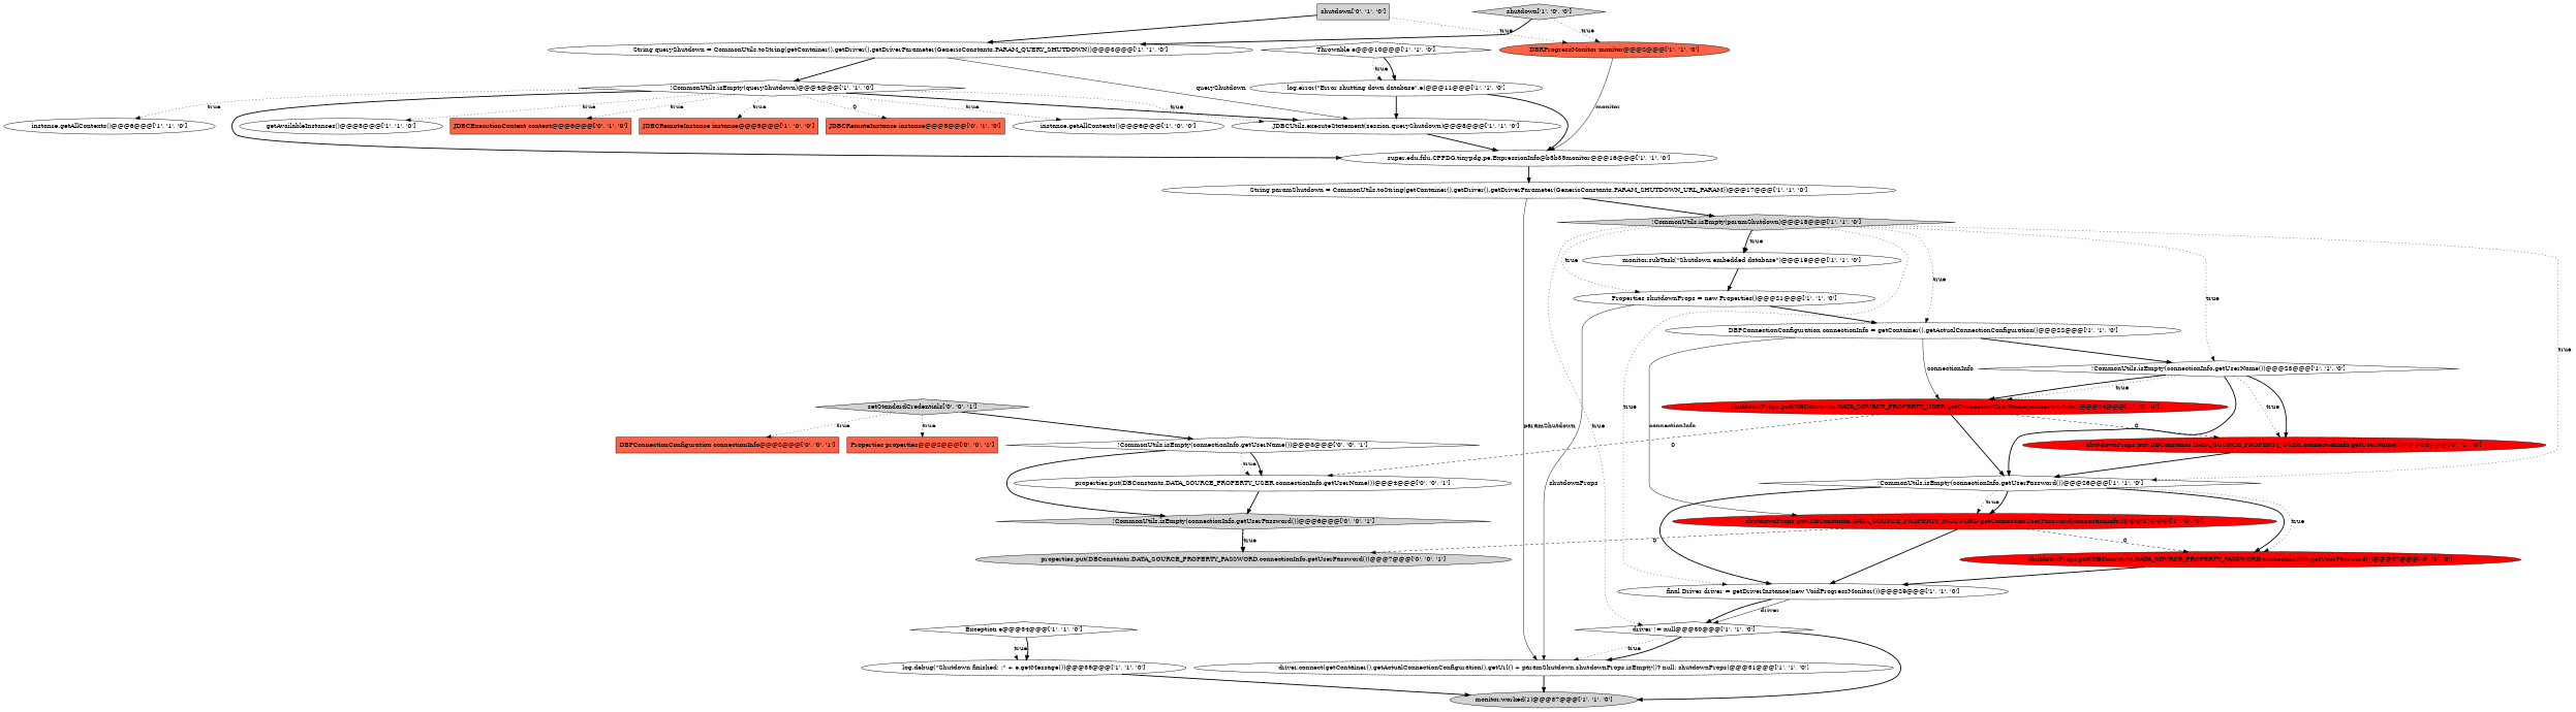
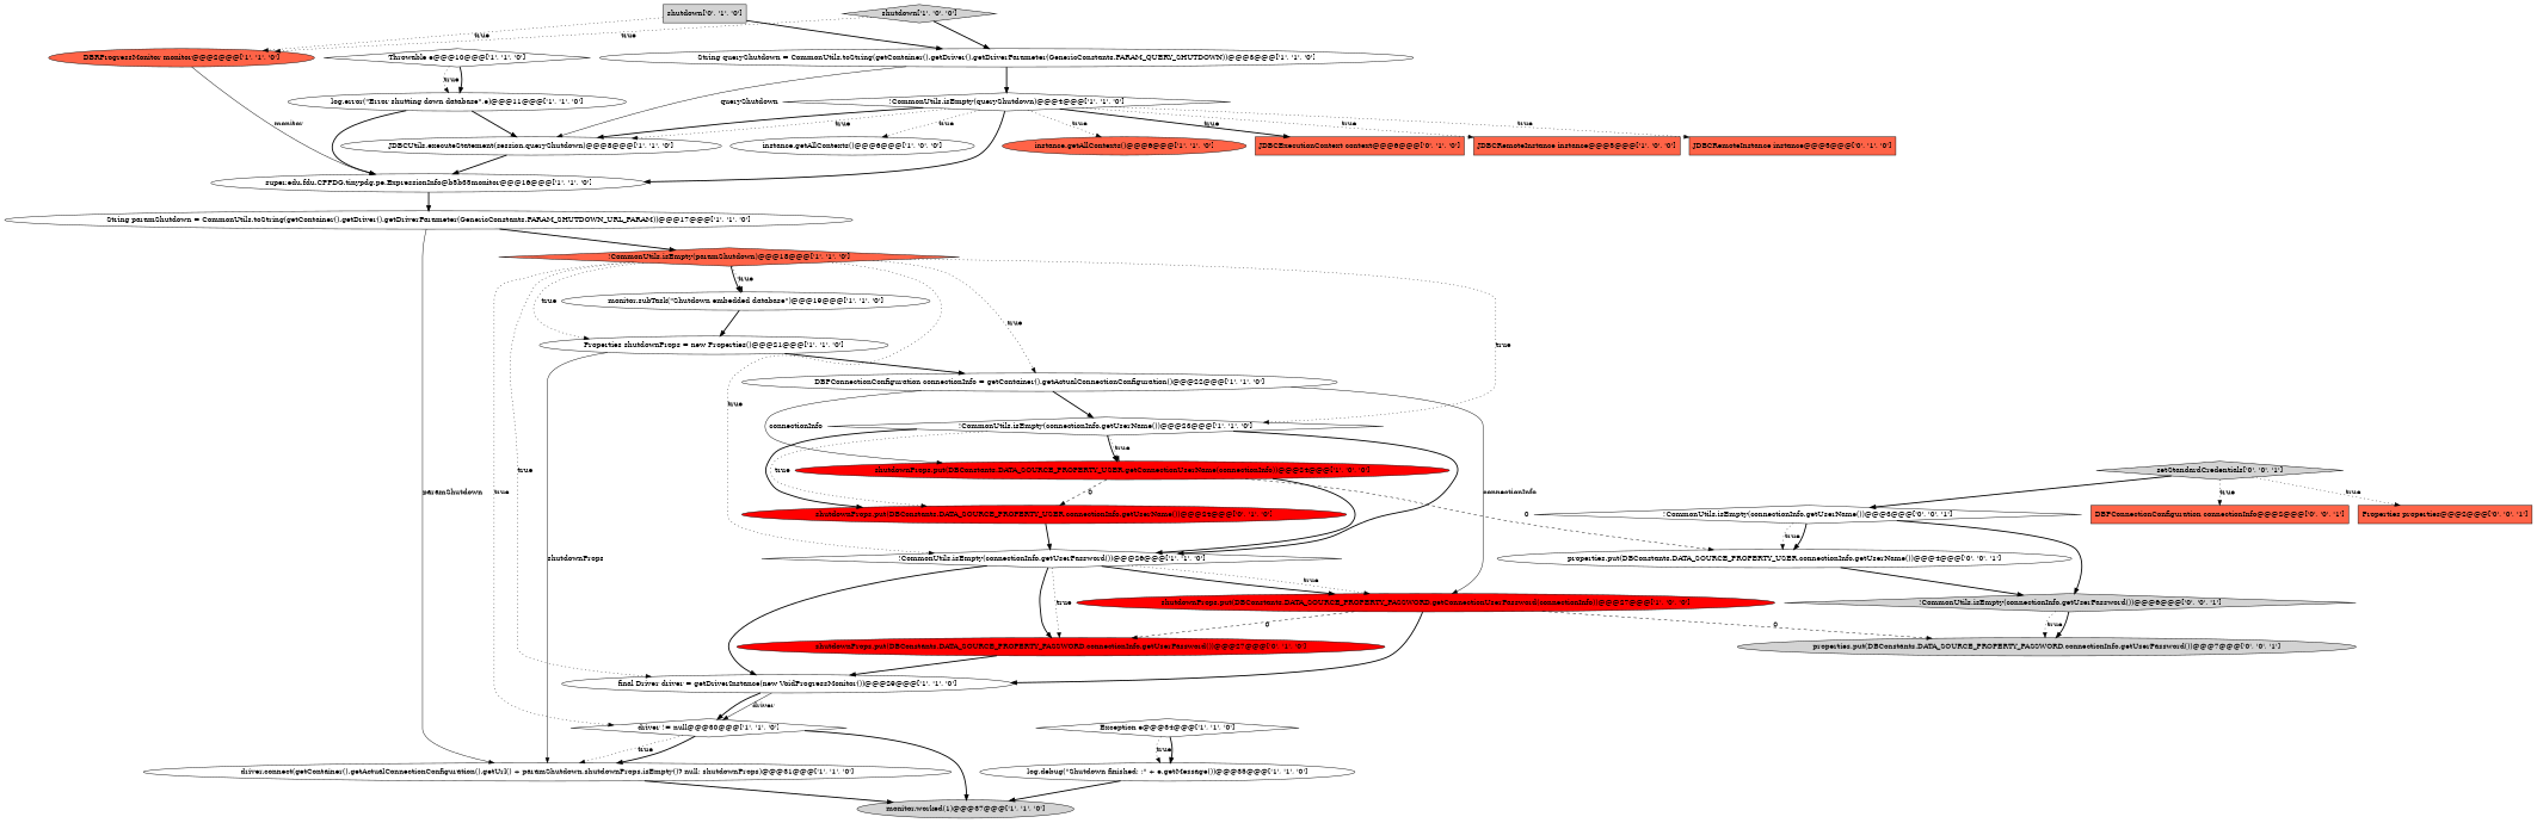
  digraph {
    node [fillcolor=white shape=ellipse style=filled]
    edge [style=bold]
    n1 [label="String paramShutdown = CommonUtils.toString(getContainer().getDriver().getDriverParameter(GenericConstants.PARAM_SHUTDOWN_URL_PARAM))@@@17@@@['1', '1', '0']"]
    n2 [label="driver.connect(getContainer().getActualConnectionConfiguration().getUrl() + paramShutdown,shutdownProps.isEmpty()? null: shutdownProps)@@@31@@@['1', '1', '0']"]
-   n3 [fillcolor=lightgray label="!CommonUtils.isEmpty(paramShutdown)@@@18@@@['1', '1', '0']" shape=diamond]
+   n3 [fillcolor=tomato label="!CommonUtils.isEmpty(paramShutdown)@@@18@@@['1', '1', '0']" shape=diamond]
    n4 [fillcolor=lightgray label="monitor.worked(1)@@@37@@@['1', '1', '0']"]
    n5 [label="Properties shutdownProps = new Properties()@@@21@@@['1', '1', '0']"]
    n6 [label="DBPConnectionConfiguration connectionInfo = getContainer().getActualConnectionConfiguration()@@@22@@@['1', '1', '0']"]
    n7 [label="!CommonUtils.isEmpty(connectionInfo.getUserPassword())@@@26@@@['1', '1', '0']" shape=diamond]
    n8 [label="final Driver driver = getDriverInstance(new VoidProgressMonitor())@@@29@@@['1', '1', '0']"]
    n9 [label="!CommonUtils.isEmpty(connectionInfo.getUserName())@@@23@@@['1', '1', '0']" shape=diamond]
    n10 [label="driver != null@@@30@@@['1', '1', '0']" shape=diamond]
    n11 [label="monitor.subTask(\"Shutdown embedded database\")@@@19@@@['1', '1', '0']"]
    n12 [fillcolor=red label="shutdownProps.put(DBConstants.DATA_SOURCE_PROPERTY_PASSWORD,getConnectionUserPassword(connectionInfo))@@@27@@@['1', '0', '0']"]
    n13 [fillcolor=red label="shutdownProps.put(DBConstants.DATA_SOURCE_PROPERTY_USER,getConnectionUserName(connectionInfo))@@@24@@@['1', '0', '0']"]
    n14 [fillcolor=red label="shutdownProps.put(DBConstants.DATA_SOURCE_PROPERTY_PASSWORD,connectionInfo.getUserPassword())@@@27@@@['0', '1', '0']"]
    n15 [fillcolor=lightgray label="properties.put(DBConstants.DATA_SOURCE_PROPERTY_PASSWORD,connectionInfo.getUserPassword())@@@7@@@['0', '0', '1']"]
    n16 [fillcolor=red label="shutdownProps.put(DBConstants.DATA_SOURCE_PROPERTY_USER,connectionInfo.getUserName())@@@24@@@['0', '1', '0']"]
    n17 [label="properties.put(DBConstants.DATA_SOURCE_PROPERTY_USER,connectionInfo.getUserName())@@@4@@@['0', '0', '1']"]
-   n18 [label="instance.getAllContexts()@@@6@@@['1', '1', '0']"]
+   n18 [fillcolor=tomato label="instance.getAllContexts()@@@6@@@['1', '1', '0']"]
    n19 [label="JDBCUtils.executeStatement(session,queryShutdown)@@@8@@@['1', '1', '0']"]
    n20 [label="super.edu.fdu.CPPDG.tinypdg.pe.ExpressionInfo@b5b35monitor@@@16@@@['1', '1', '0']"]
    n21 [label="log.debug(\"Shutdown finished: :\" + e.getMessage())@@@35@@@['1', '1', '0']"]
    n22 [label="String queryShutdown = CommonUtils.toString(getContainer().getDriver().getDriverParameter(GenericConstants.PARAM_QUERY_SHUTDOWN))@@@3@@@['1', '1', '0']"]
    n23 [label="!CommonUtils.isEmpty(queryShutdown)@@@4@@@['1', '1', '0']" shape=diamond]
-   n24 [label="getAvailableInstances()@@@5@@@['1', '1', '0']"]
    n25 [fillcolor=tomato label="JDBCExecutionContext context@@@6@@@['0', '1', '0']" shape=box]
    n26 [fillcolor=tomato label="JDBCRemoteInstance instance@@@5@@@['1', '0', '0']" shape=box]
    n27 [fillcolor=tomato label="JDBCRemoteInstance instance@@@5@@@['0', '1', '0']" shape=box]
    n28 [label="instance.getAllContexts()@@@6@@@['1', '0', '0']"]
    n29 [label="!CommonUtils.isEmpty(connectionInfo.getUserName())@@@3@@@['0', '0', '1']" shape=diamond]
    n30 [fillcolor=lightgray label="!CommonUtils.isEmpty(connectionInfo.getUserPassword())@@@6@@@['0', '0', '1']" shape=diamond]
    n31 [fillcolor=tomato label="DBRProgressMonitor monitor@@@2@@@['1', '1', '0']"]
    n32 [label="log.error(\"Error shutting down database\",e)@@@11@@@['1', '1', '0']"]
    n33 [fillcolor=lightgray label="shutdown['0', '1', '0']" shape=box]
    n34 [fillcolor=lightgray label="setStandardCredentials['0', '0', '1']" shape=diamond]
    n35 [fillcolor=tomato label="DBPConnectionConfiguration connectionInfo@@@2@@@['0', '0', '1']" shape=box]
    n36 [fillcolor=tomato label="Properties properties@@@2@@@['0', '0', '1']" shape=box]
    n37 [label="Exception e@@@34@@@['1', '1', '0']" shape=diamond]
    n38 [fillcolor=lightgray label="shutdown['1', '0', '0']" shape=diamond]
    n39 [label="Throwable e@@@10@@@['1', '1', '0']" shape=diamond]
    n1 -> n2 [label=paramShutdown style=solid]
    n1 -> n3
    n2 -> n4
    n3 -> n5 [label=true style=dotted]
    n3 -> n6 [label=true style=dotted]
    n3 -> n7 [label=true style=dotted]
    n3 -> n8 [label=true style=dotted]
    n3 -> n9 [label=true style=dotted]
    n3 -> n10 [label=true style=dotted]
    n3 -> n11
    n3 -> n11 [label=true style=dotted]
    n5 -> n2 [label=shutdownProps style=solid]
    n5 -> n6
    n6 -> n9
    n6 -> n12 [label=connectionInfo style=solid]
    n6 -> n13 [label=connectionInfo style=solid]
    n7 -> n8
    n7 -> n12 [label=true style=dotted]
    n7 -> n12
    n7 -> n14
    n7 -> n14 [label=true style=dotted]
    n8 -> n10
    n8 -> n10 [label=driver style=solid]
    n9 -> n7
    n9 -> n13
    n9 -> n13 [label=true style=dotted]
    n9 -> n16 [label=true style=dotted]
    n9 -> n16
    n10 -> n2 [label=true style=dotted]
    n10 -> n2
    n10 -> n4
    n11 -> n5
    n12 -> n8
    n12 -> n14 [label=0 style=dashed]
    n12 -> n15 [label=0 style=dashed]
    n13 -> n7
    n13 -> n16 [label=0 style=dashed]
    n13 -> n17 [label=0 style=dashed]
    n14 -> n8
    n16 -> n7
    n17 -> n30
    n19 -> n20
    n20 -> n1
    n21 -> n4
    n22 -> n19 [label=queryShutdown style=solid]
    n22 -> n23
    n23 -> n18 [label=true style=dotted]
    n23 -> n19 [label=true style=dotted]
    n23 -> n19
    n23 -> n20
-   n23 -> n24 [label=true style=dotted]
-   n23 -> n25 [label=true style=dotted]
+   n23 -> n25 [label=true]
    n23 -> n26 [label=true style=dotted]
-   n23 -> n27 [label=0 style=dotted]
+   n23 -> n27 [label=true style=dotted]
    n23 -> n28 [label=true style=dotted]
    n29 -> n17 [label=true style=dotted]
    n29 -> n17
    n29 -> n30
    n30 -> n15 [label=true style=dotted]
    n30 -> n15
    n31 -> n20 [label=monitor style=solid]
    n32 -> n19
    n32 -> n20
    n33 -> n22
    n33 -> n31 [label=true style=dotted]
    n34 -> n29
    n34 -> n35 [label=true style=dotted]
    n34 -> n36 [label=true style=dotted]
    n37 -> n21 [label=true style=dotted]
    n37 -> n21
    n38 -> n22
    n38 -> n31 [label=true style=dotted]
    n39 -> n32
    n39 -> n32 [label=true style=dotted]
  }
